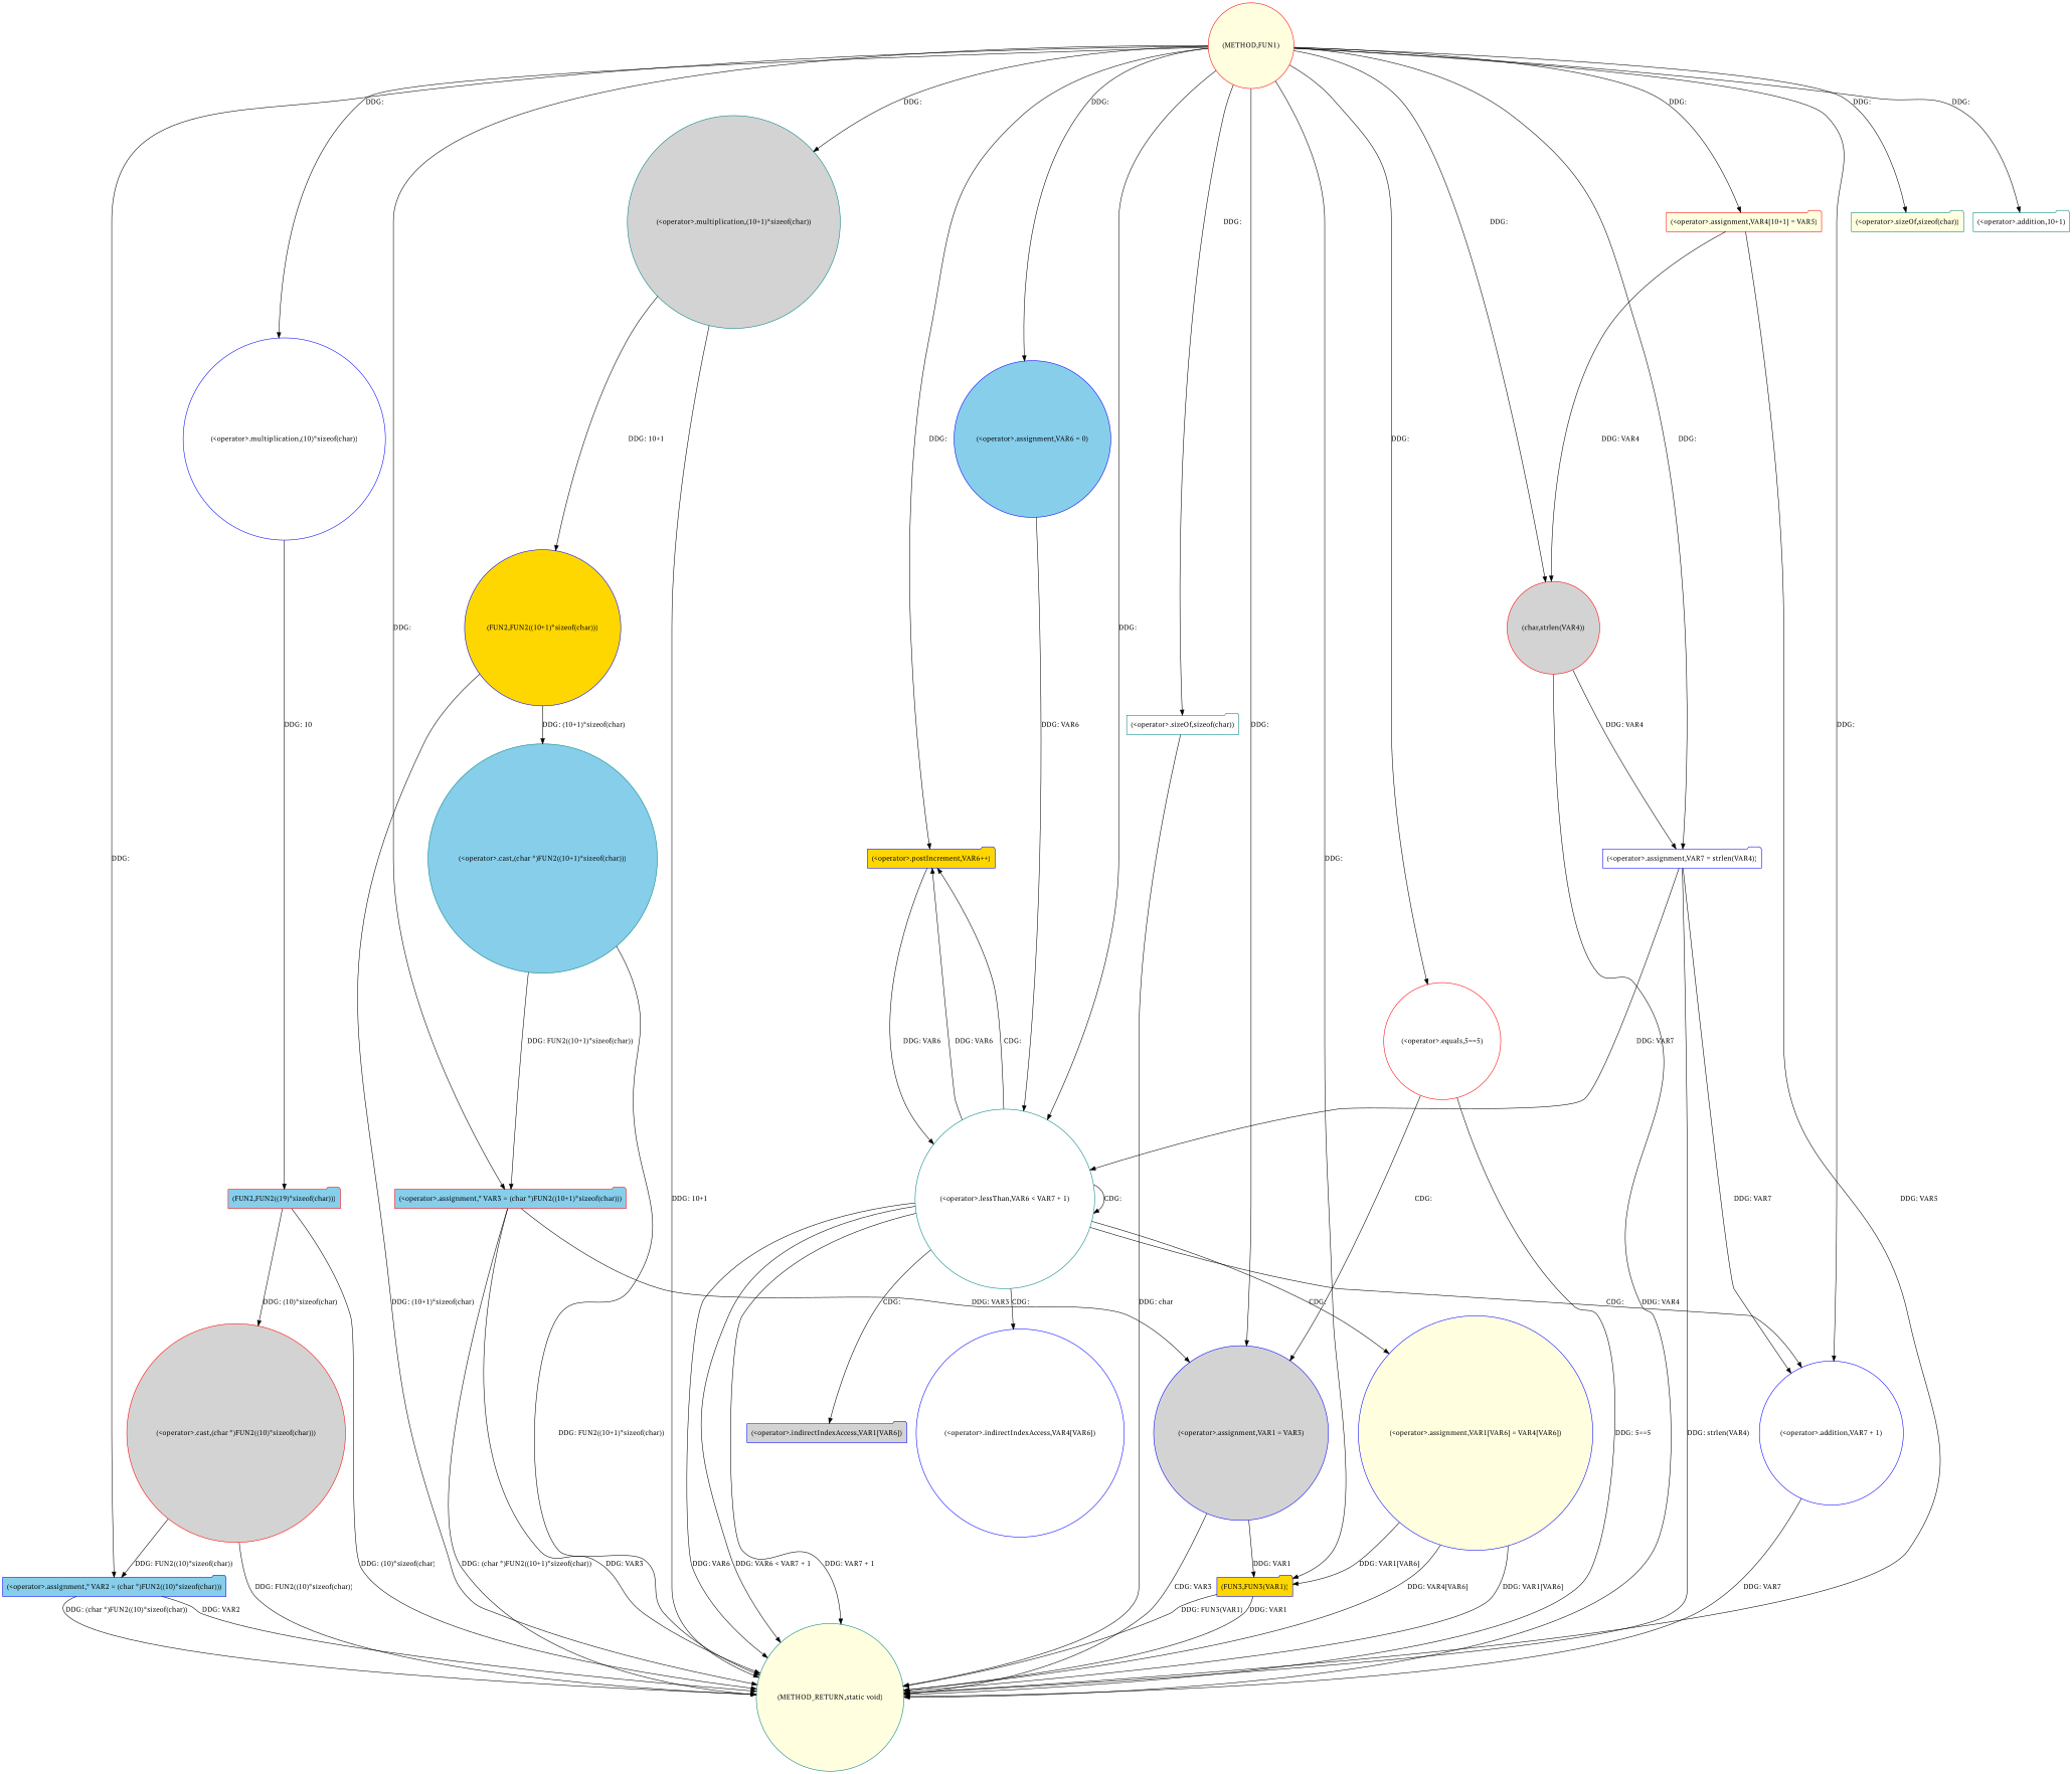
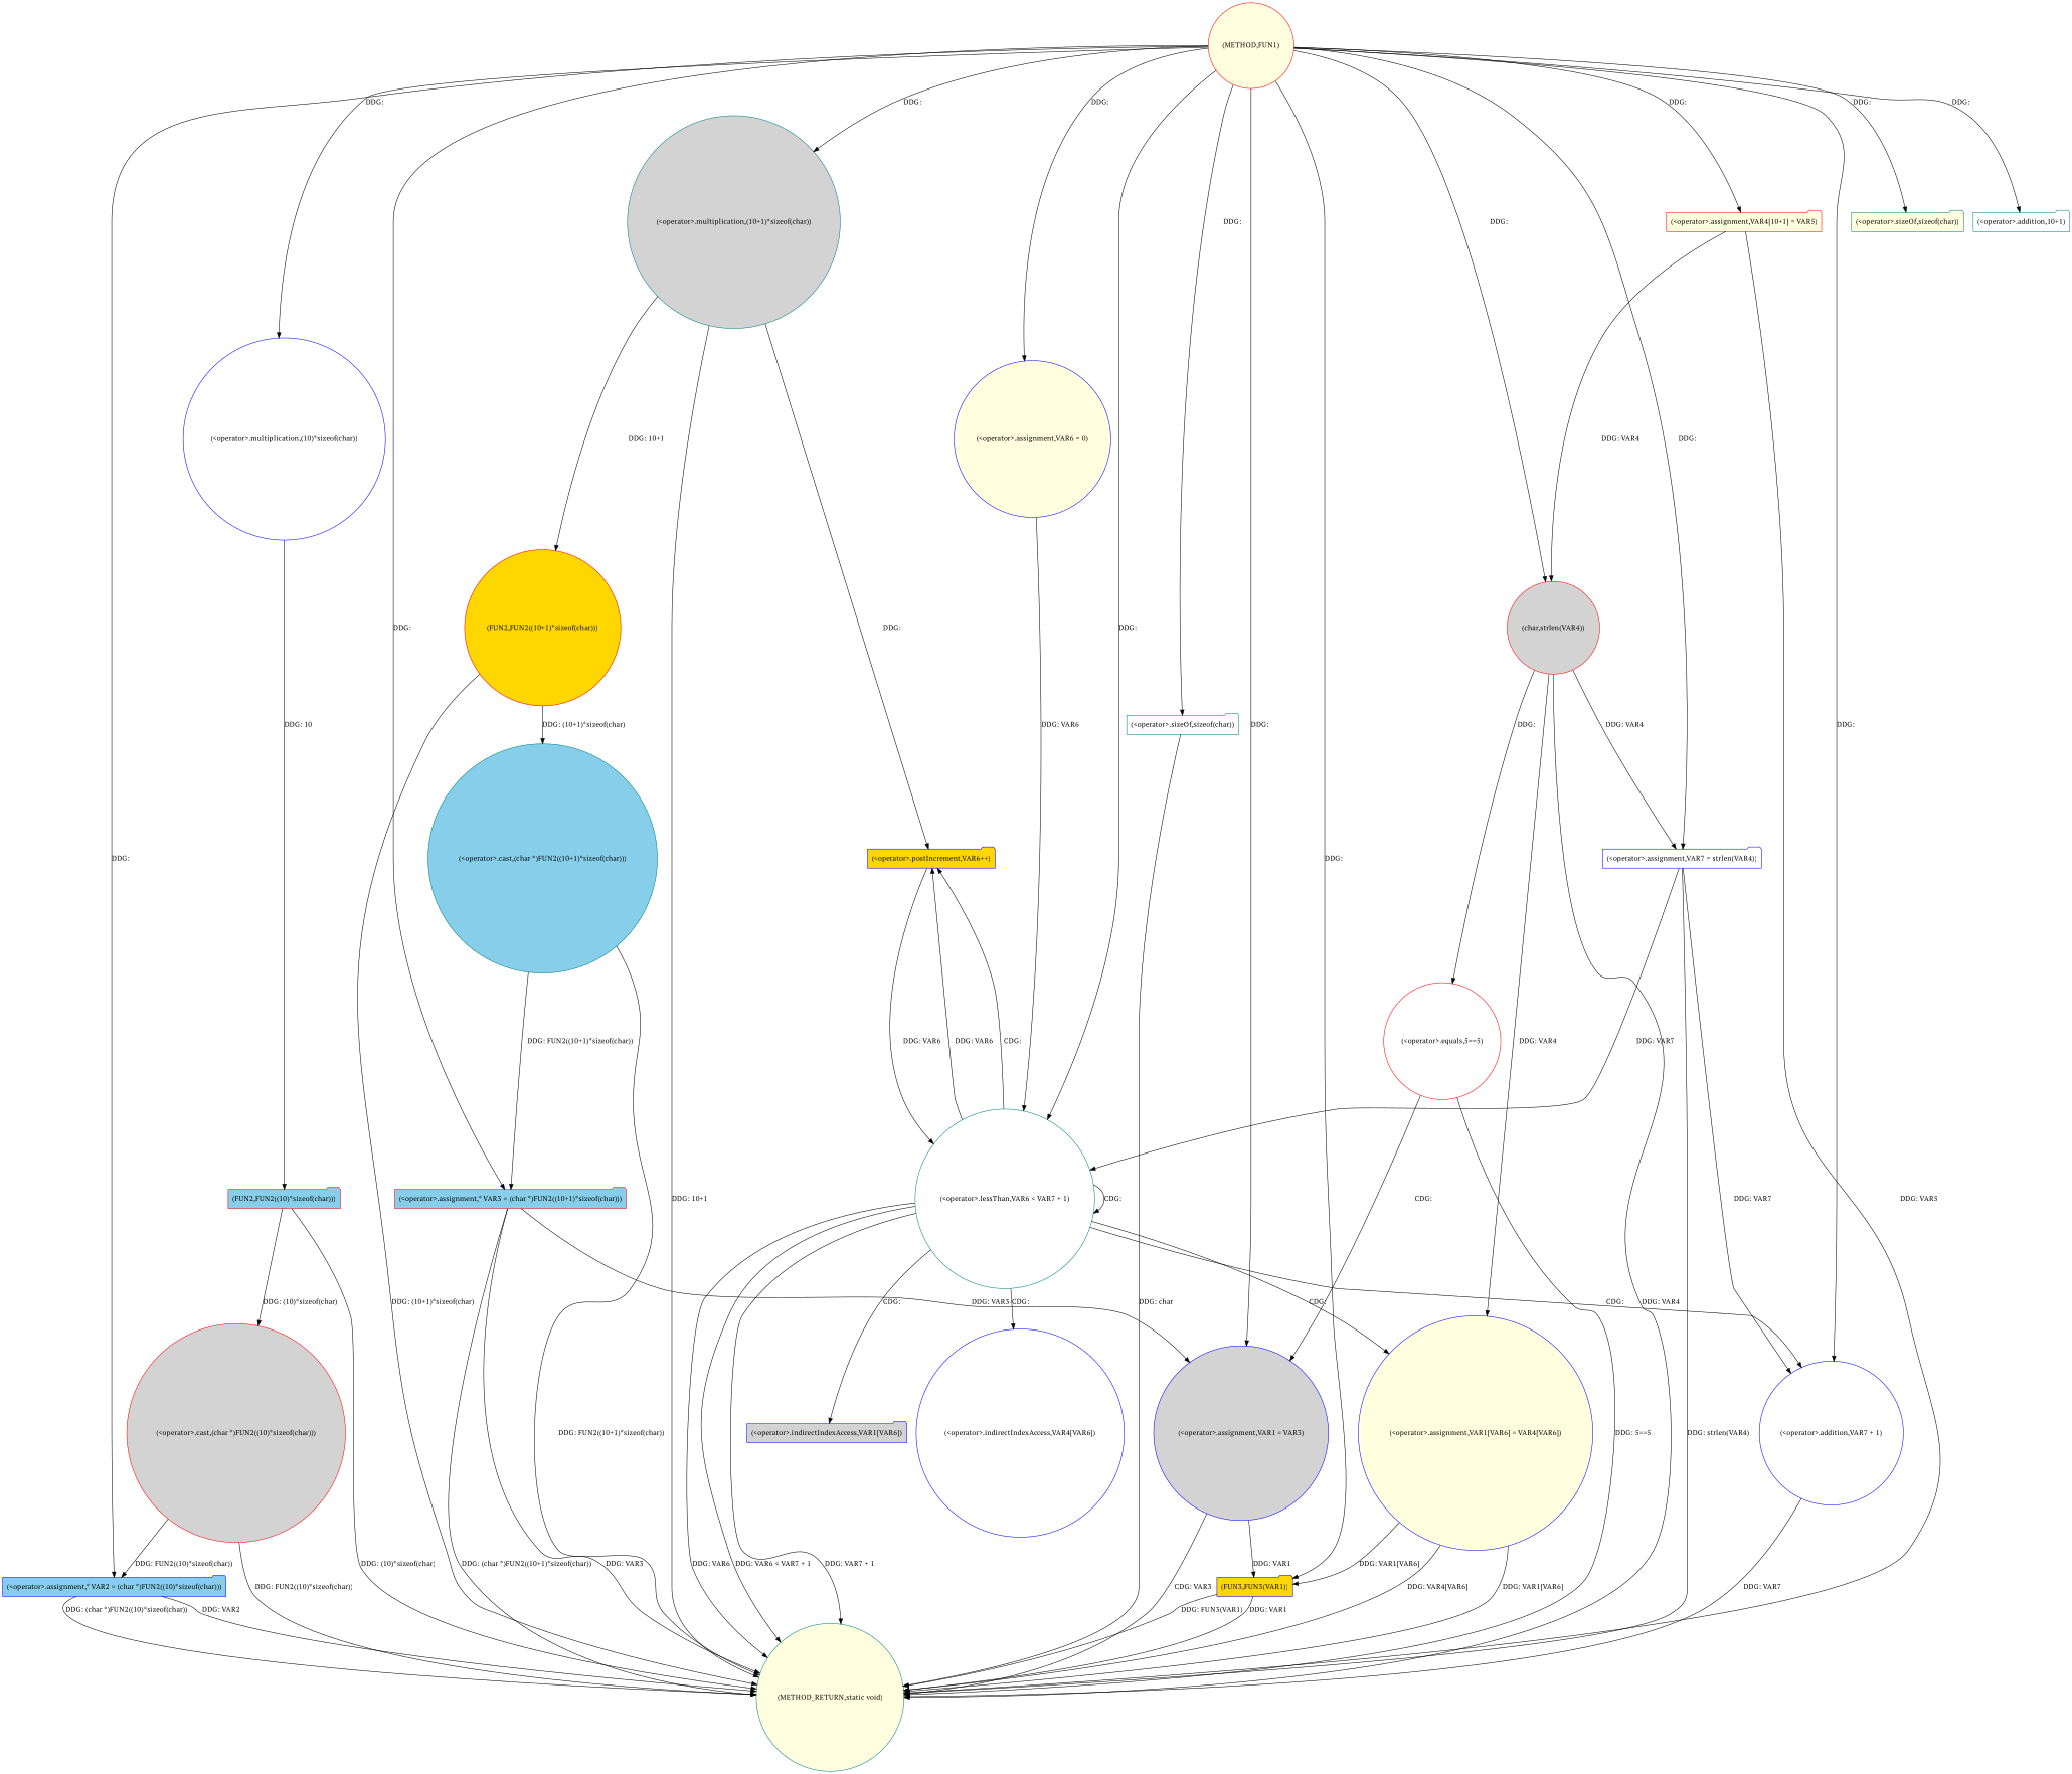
  digraph {
    fontname="PT Serif"
    node [color=blue fillcolor=white fontname="PT Serif" shape=circle style=filled]
    edge [fontname="PT Serif"]
    n1 [color=red fillcolor=lightyellow label="(METHOD,FUN1)"]
    n2 [fillcolor=skyblue label="(<operator>.assignment,* VAR2 = (char *)FUN2((10)*sizeof(char)))" shape=folder]
    n3 [label="(<operator>.multiplication,(10)*sizeof(char))"]
    n4 [color=teal fillcolor=lightyellow label="(<operator>.sizeOf,sizeof(char))" shape=folder]
    n5 [color=red fillcolor=skyblue label="(<operator>.assignment,* VAR3 = (char *)FUN2((10+1)*sizeof(char)))" shape=folder]
    n6 [color=teal fillcolor=lightgrey label="(<operator>.multiplication,(10+1)*sizeof(char))"]
    n7 [color=teal label="(<operator>.addition,10+1)" shape=folder]
    n8 [color=teal label="(<operator>.sizeOf,sizeof(char))" shape=folder]
    n9 [color=red label="(<operator>.equals,5==5)"]
    n10 [fillcolor=lightgrey label="(<operator>.assignment,VAR1 = VAR3)"]
    n11 [color=red fillcolor=lightyellow label="(<operator>.assignment,VAR4[10+1] = VAR5)" shape=folder]
    n12 [label="(<operator>.assignment,VAR7 = strlen(VAR4))" shape=folder]
    n13 [color=red fillcolor=lightgrey label="(char,strlen(VAR4))"]
-   n14 [fillcolor=skyblue label="(<operator>.assignment,VAR6 = 0)"]
+   n14 [fillcolor=lightyellow label="(<operator>.assignment,VAR6 = 0)"]
    n15 [color=teal label="(<operator>.lessThan,VAR6 < VAR7 + 1)"]
    n16 [label="(<operator>.addition,VAR7 + 1)"]
    n17 [fillcolor=gold label="(<operator>.postIncrement,VAR6++)" shape=folder]
    n18 [fillcolor=gold label="(FUN3,FUN3(VAR1))" shape=folder]
    n19 [color=teal fillcolor=lightyellow label="(METHOD_RETURN,static void)"]
-   n20 [color=red fillcolor=skyblue label="(FUN2,FUN2((19)*sizeof(char)))" shape=folder]
-   n21 [fillcolor=gold label="(FUN2,FUN2((10+1)*sizeof(char)))"]
+   n20 [color=red fillcolor=skyblue label="(FUN2,FUN2((10)*sizeof(char)))" shape=folder]
+   n21 [color=red fillcolor=gold label="(FUN2,FUN2((10+1)*sizeof(char)))"]
    n22 [fillcolor=lightyellow label="(<operator>.assignment,VAR1[VAR6] = VAR4[VAR6])"]
    n23 [fillcolor=lightgrey label="(<operator>.indirectIndexAccess,VAR1[VAR6])" shape=folder]
    n24 [label="(<operator>.indirectIndexAccess,VAR4[VAR6])"]
    n25 [color=red fillcolor=lightgrey label="(<operator>.cast,(char *)FUN2((10)*sizeof(char)))"]
    n26 [color=teal fillcolor=skyblue label="(<operator>.cast,(char *)FUN2((10+1)*sizeof(char)))"]
    n1 -> n2 [label="DDG: "]
    n1 -> n3 [label="DDG: "]
    n1 -> n4 [label="DDG: "]
    n1 -> n5 [label="DDG: "]
    n1 -> n6 [label="DDG: "]
    n1 -> n7 [label="DDG: "]
    n1 -> n8 [label="DDG: "]
-   n1 -> n9 [label="DDG: "]
+   n13 -> n9 [label="DDG: "]
    n1 -> n10 [label="DDG: "]
    n1 -> n11 [label="DDG: "]
    n1 -> n12 [label="DDG: "]
    n1 -> n13 [label="DDG: "]
    n1 -> n14 [label="DDG: "]
    n1 -> n15 [label="DDG: "]
    n1 -> n16 [label="DDG: "]
-   n1 -> n17 [label="DDG: "]
+   n6 -> n17 [label="DDG: "]
    n1 -> n18 [label="DDG: "]
    n2 -> n19 [label="DDG: VAR2"]
    n2 -> n19 [label="DDG: (char *)FUN2((10)*sizeof(char))"]
    n3 -> n20 [label="DDG: 10"]
    n5 -> n10 [label="DDG: VAR3"]
    n5 -> n19 [label="DDG: VAR3"]
    n5 -> n19 [label="DDG: (char *)FUN2((10+1)*sizeof(char))"]
    n6 -> n19 [label="DDG: 10+1"]
    n6 -> n21 [label="DDG: 10+1"]
    n8 -> n19 [label="DDG: char"]
    n9 -> n10 [label="CDG: "]
    n9 -> n19 [label="DDG: 5==5"]
    n10 -> n18 [label="DDG: VAR1"]
    n10 -> n19 [label="CDG: VAR3"]
    n11 -> n13 [label="DDG: VAR4"]
    n11 -> n19 [label="DDG: VAR5"]
    n12 -> n15 [label="DDG: VAR7"]
    n12 -> n16 [label="DDG: VAR7"]
    n12 -> n19 [label="DDG: strlen(VAR4)"]
    n13 -> n12 [label="DDG: VAR4"]
    n13 -> n19 [label="DDG: VAR4"]
+   n13 -> n22 [label="DDG: VAR4"]
    n14 -> n15 [label="DDG: VAR6"]
    n15 -> n15 [label="CDG: "]
    n15 -> n16 [label="CDG: "]
    n15 -> n17 [label="DDG: VAR6"]
    n15 -> n17 [label="CDG: "]
    n15 -> n19 [label="DDG: VAR7 + 1"]
    n15 -> n19 [label="DDG: VAR6"]
    n15 -> n19 [label="DDG: VAR6 < VAR7 + 1"]
    n15 -> n22 [label="CDG: "]
    n15 -> n23 [label="CDG: "]
    n15 -> n24 [label="CDG: "]
    n16 -> n19 [label="DDG: VAR7"]
    n17 -> n15 [label="DDG: VAR6"]
    n18 -> n19 [label="DDG: FUN3(VAR1)"]
    n18 -> n19 [label="DDG: VAR1"]
    n20 -> n19 [label="DDG: (10)*sizeof(char)"]
    n20 -> n25 [label="DDG: (10)*sizeof(char)"]
    n21 -> n19 [label="DDG: (10+1)*sizeof(char)"]
    n21 -> n26 [label="DDG: (10+1)*sizeof(char)"]
    n22 -> n18 [label="DDG: VAR1[VAR6]"]
    n22 -> n19 [label="DDG: VAR1[VAR6]"]
    n22 -> n19 [label="DDG: VAR4[VAR6]"]
    n25 -> n2 [label="DDG: FUN2((10)*sizeof(char))"]
    n25 -> n19 [label="DDG: FUN2((10)*sizeof(char))"]
    n26 -> n5 [label="DDG: FUN2((10+1)*sizeof(char))"]
    n26 -> n19 [label="DDG: FUN2((10+1)*sizeof(char))"]
  }
